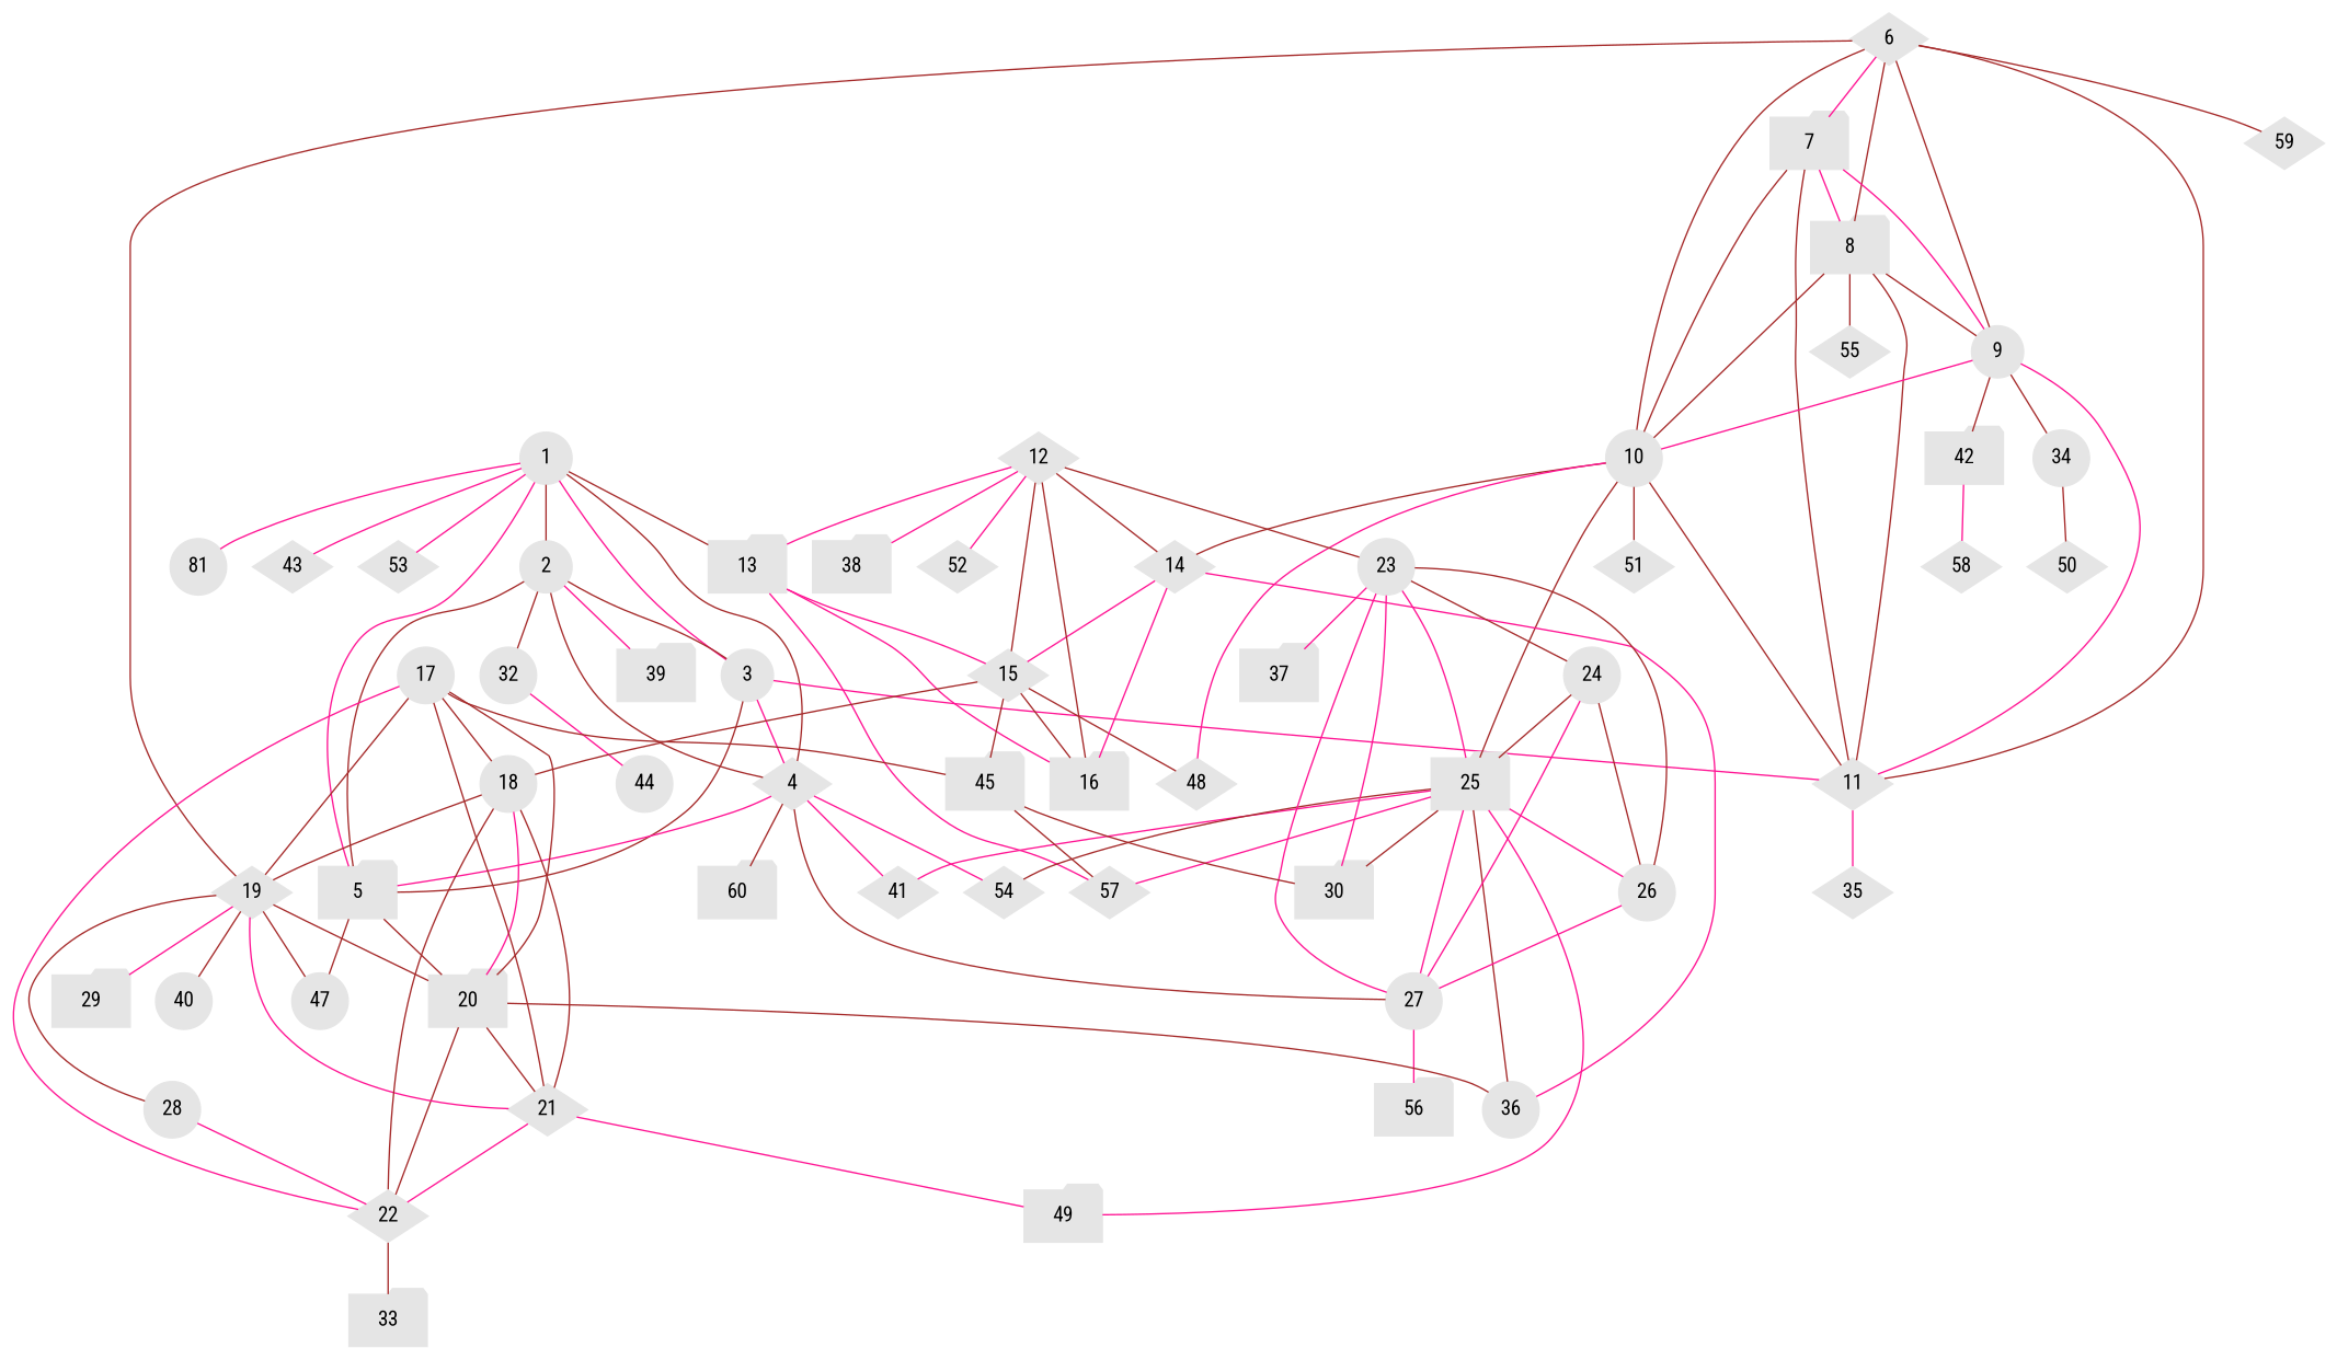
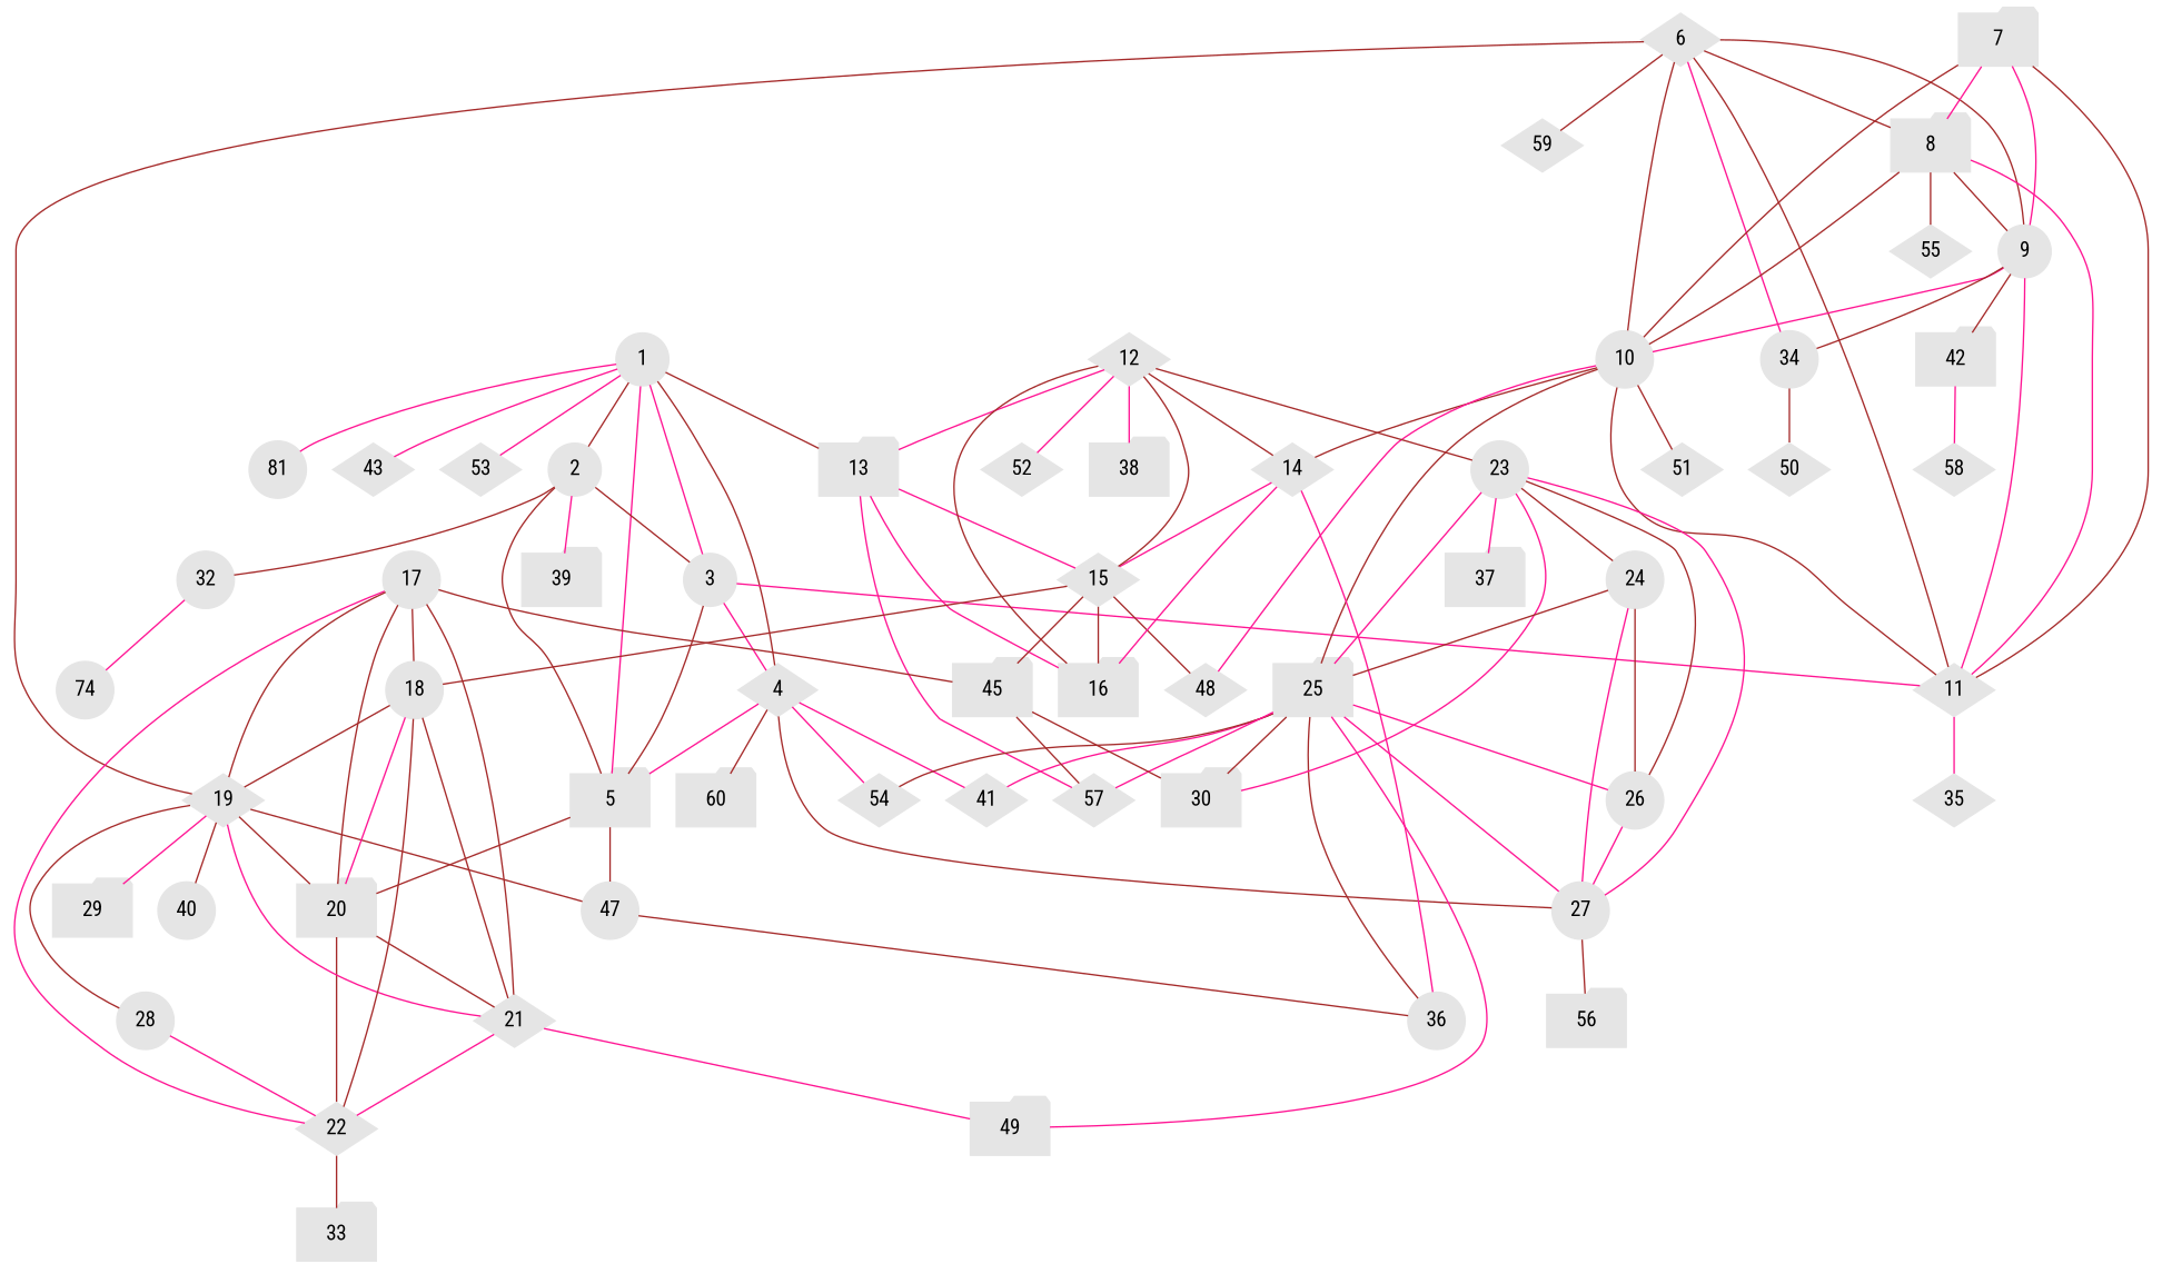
  graph {
    fontname="Roboto Condensed"
    node [color=gray90 fontname="Roboto Condensed" shape=diamond style=filled]
    edge [color=brown fontname="Roboto Condensed" weight=1.0]
    1 [shape=circle]
    2 [shape=circle]
    3 [shape=circle]
    4
    5 [shape=folder]
    13 [shape=folder]
    n7 [label=81 shape=circle]
    43
    53
    32 [shape=circle]
    39 [shape=folder]
    11
    27 [shape=circle]
    41
    54
    60 [shape=folder]
    20 [shape=folder]
    47 [shape=circle]
    15
    16 [shape=folder]
    57
-   44 [shape=circle]
+   44 [shape=circle label=74]
    35
    56 [shape=folder]
    36 [shape=circle]
    21
    22
    6
    7 [shape=folder]
    8 [shape=folder]
    9 [shape=circle]
    10 [shape=circle]
    19
    59
    55
    34 [shape=circle]
    42 [shape=folder]
    14
    25 [shape=folder]
    48
    51
    28 [shape=circle]
    29 [shape=folder]
    40 [shape=circle]
    50
    58
    30 [shape=folder]
    26 [shape=circle]
    49 [shape=folder]
    12
    23 [shape=circle]
    38 [shape=folder]
    52
    18 [shape=circle]
    45 [shape=folder]
    24 [shape=circle]
    37 [shape=folder]
    17 [shape=circle]
    33 [shape=folder]
    1 -- 2
    1 -- 3 [color=deeppink weight=2.0]
    1 -- 4
    1 -- 5 [color=deeppink]
    1 -- 13
    1 -- n7 [color=deeppink]
    1 -- 43 [color=deeppink]
    1 -- 53 [color=deeppink]
    2 -- 3 [weight=2.0]
-   2 -- 4
    2 -- 5
    2 -- 32
    2 -- 39 [color=deeppink]
    3 -- 4 [color=deeppink weight=2.0]
    3 -- 5 [weight=2.0]
    3 -- 11 [color=deeppink]
    4 -- 5 [color=deeppink]
    4 -- 27
    4 -- 41 [color=deeppink]
    4 -- 54 [color=deeppink]
    4 -- 60
    5 -- 20
    5 -- 47 [weight=2.0]
    13 -- 15 [color=deeppink]
    13 -- 16 [color=deeppink]
    13 -- 57 [color=deeppink weight=2.0]
    32 -- 44 [color=deeppink]
    11 -- 35 [color=deeppink weight=6.0]
-   27 -- 56 [color=deeppink weight=2.0]
-   20 -- 36
+   27 -- 56 [weight=2.0]
+   47 -- 36
    20 -- 21
    20 -- 22
    15 -- 16
    15 -- 48
    15 -- 18
    15 -- 45
    21 -- 22 [color=deeppink]
    21 -- 49 [color=deeppink]
    22 -- 33 [weight=2.0]
    6 -- 11
-   6 -- 7 [color=deeppink]
+   6 -- 34 [color=deeppink]
    6 -- 8
    6 -- 9
    6 -- 10
    6 -- 19
    6 -- 59
    7 -- 11
    7 -- 8 [color=deeppink]
    7 -- 9 [color=deeppink]
    7 -- 10
-   8 -- 11
+   8 -- 11 [color=deeppink]
    8 -- 9
    8 -- 10
    8 -- 55 [weight=3.0]
    9 -- 11 [color=deeppink]
    9 -- 10 [color=deeppink]
    9 -- 34
    9 -- 42
    10 -- 11
    10 -- 14
    10 -- 25
    10 -- 48 [color=deeppink]
    10 -- 51
    19 -- 20
    19 -- 47
    19 -- 21 [color=deeppink]
    19 -- 28
    19 -- 29 [color=deeppink]
    19 -- 40
    34 -- 50
    42 -- 58 [color=deeppink]
    14 -- 15 [color=deeppink]
    14 -- 16 [color=deeppink]
    14 -- 36 [color=deeppink weight=3.0]
    25 -- 27 [color=deeppink weight=2.0]
    25 -- 41 [color=deeppink]
    25 -- 54
    25 -- 57 [color=deeppink]
    25 -- 36
    25 -- 30
    25 -- 26 [color=deeppink weight=2.0]
    25 -- 49 [color=deeppink]
    28 -- 22 [color=deeppink]
    26 -- 27 [color=deeppink]
    12 -- 13 [color=deeppink weight=2.0]
    12 -- 15 [weight=2.0]
    12 -- 16 [weight=2.0]
    12 -- 14 [weight=2.0]
    12 -- 23
    12 -- 38 [color=deeppink weight=2.0]
    12 -- 52 [color=deeppink]
    23 -- 27 [color=deeppink]
    23 -- 25 [color=deeppink weight=2.0]
    23 -- 30 [color=deeppink]
    23 -- 26
    23 -- 24
    23 -- 37 [color=deeppink weight=3.0]
    18 -- 20 [color=deeppink]
    18 -- 21
    18 -- 22
    18 -- 19
    45 -- 57
    45 -- 30
    24 -- 27 [color=deeppink]
    24 -- 25 [weight=7.0]
    24 -- 26
    17 -- 20
    17 -- 21 [weight=3.0]
    17 -- 22 [color=deeppink]
    17 -- 19
    17 -- 18
    17 -- 45
  }
